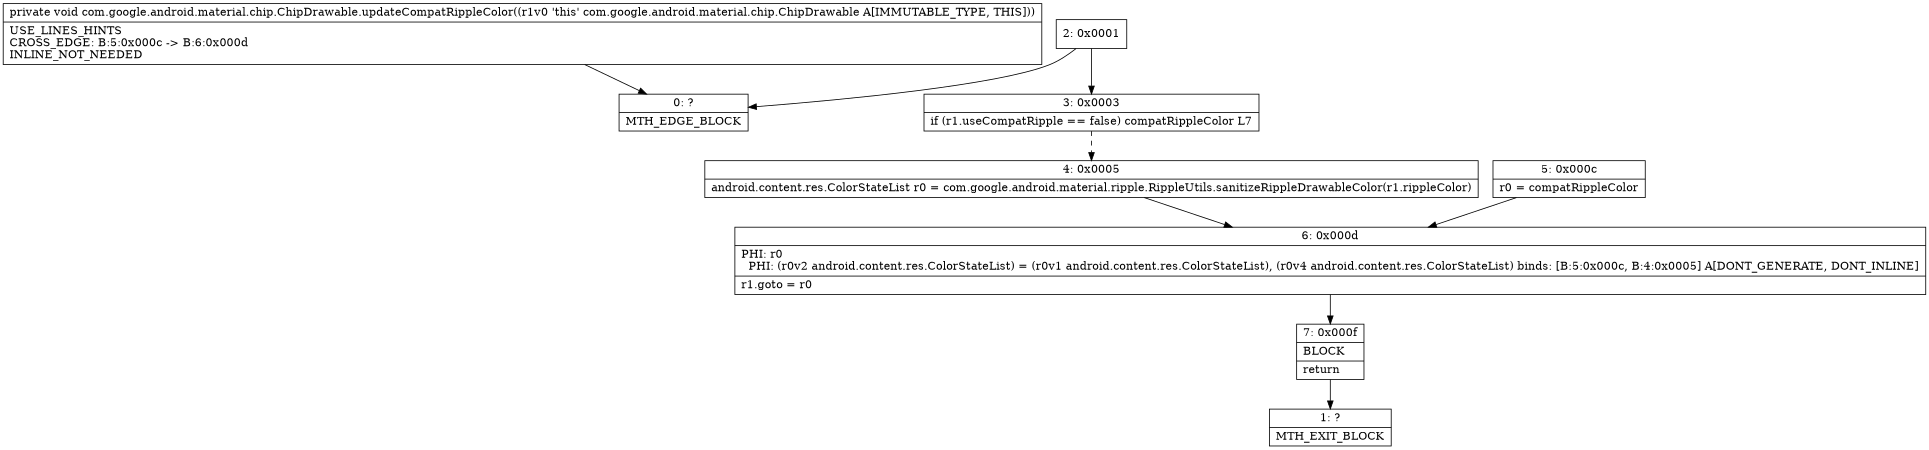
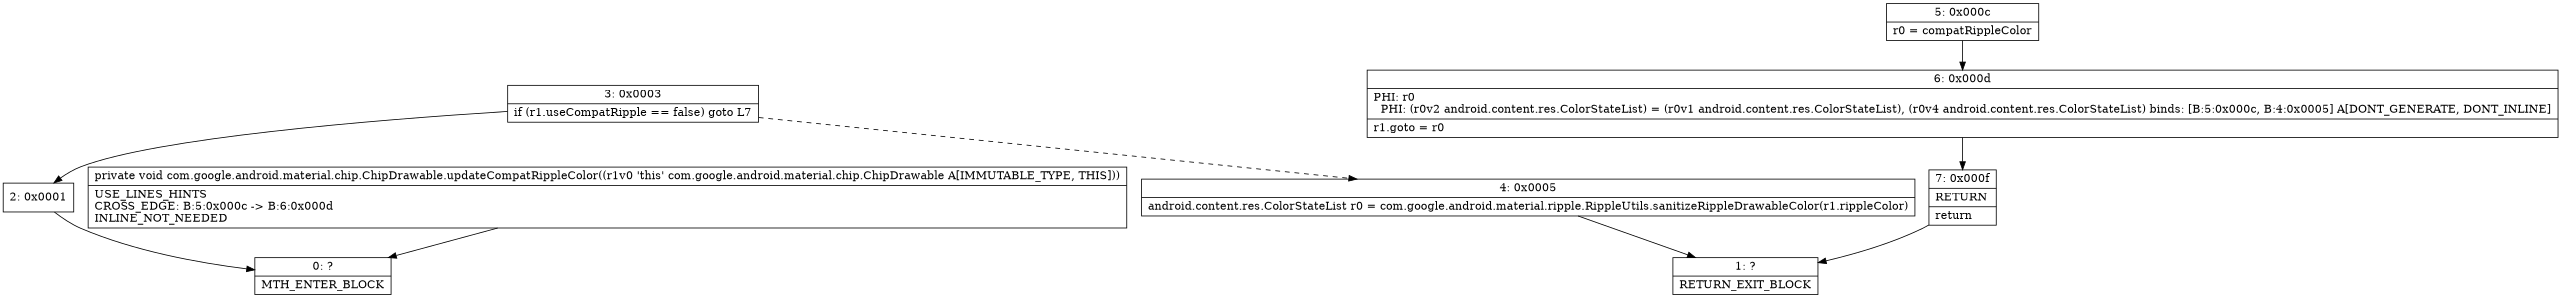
  digraph {
    node [shape=record]
-   n1 [label="{0\:\ ?|MTH_EDGE_BLOCK\l}"]
+   n1 [label="{0\:\ ?|MTH_ENTER_BLOCK\l}"]
    n2 [label="{2\:\ 0x0001}"]
-   n3 [label="{3\:\ 0x0003|if (r1.useCompatRipple == false) compatRippleColor L7\l}"]
+   n3 [label="{3\:\ 0x0003|if (r1.useCompatRipple == false) goto L7\l}"]
    n4 [label="{4\:\ 0x0005|android.content.res.ColorStateList r0 = com.google.android.material.ripple.RippleUtils.sanitizeRippleDrawableColor(r1.rippleColor)\l}"]
    n5 [label="{6\:\ 0x000d|PHI: r0 \l  PHI: (r0v2 android.content.res.ColorStateList) = (r0v1 android.content.res.ColorStateList), (r0v4 android.content.res.ColorStateList) binds: [B:5:0x000c, B:4:0x0005] A[DONT_GENERATE, DONT_INLINE]\l|r1.goto = r0\l}"]
    n6 [label="{5\:\ 0x000c|r0 = compatRippleColor\l}"]
-   n7 [label="{7\:\ 0x000f|BLOCK\l|return\l}"]
-   n8 [label="{1\:\ ?|MTH_EXIT_BLOCK\l}"]
+   n7 [label="{7\:\ 0x000f|RETURN\l|return\l}"]
+   n8 [label="{1\:\ ?|RETURN_EXIT_BLOCK\l}"]
    n9 [label="{private void com.google.android.material.chip.ChipDrawable.updateCompatRippleColor((r1v0 'this' com.google.android.material.chip.ChipDrawable A[IMMUTABLE_TYPE, THIS]))  | USE_LINES_HINTS\lCROSS_EDGE: B:5:0x000c \-\> B:6:0x000d\lINLINE_NOT_NEEDED\l}"]
    n2 -> n1
-   n2 -> n3
+   n3 -> n2
    n3 -> n4 [style=dashed]
-   n4 -> n5
+   n4 -> n8
    n5 -> n7
    n6 -> n5
    n7 -> n8
    n9 -> n1
  }
